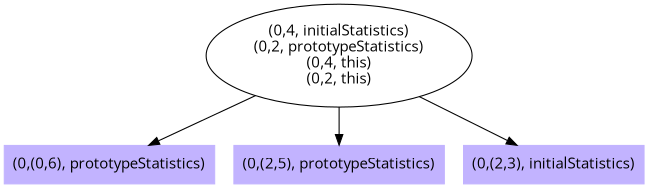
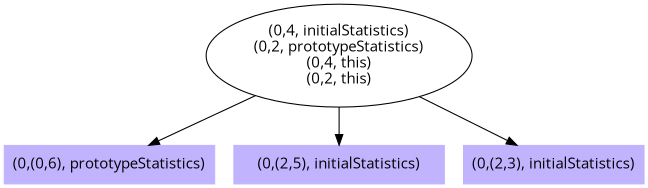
  digraph {
    fontname="Open Sans"
    node [color=".7 .3 1.0" fontname="Open Sans" shape=box style=filled]
    edge [fontname="Open Sans"]
    n1 [label="(0,(0,6), prototypeStatistics)"]
-   n2 [label="(0,(2,5), prototypeStatistics)"]
+   n2 [label="(0,(2,5), initialStatistics)"]
    n3 [label="(0,(2,3), initialStatistics)"]
    n4 [label="(0,4, initialStatistics)\n(0,2, prototypeStatistics)\n(0,4, this)\n(0,2, this)" color="" shape="" style=""]
    n4 -> n1
    n4 -> n2
    n4 -> n3
  }
